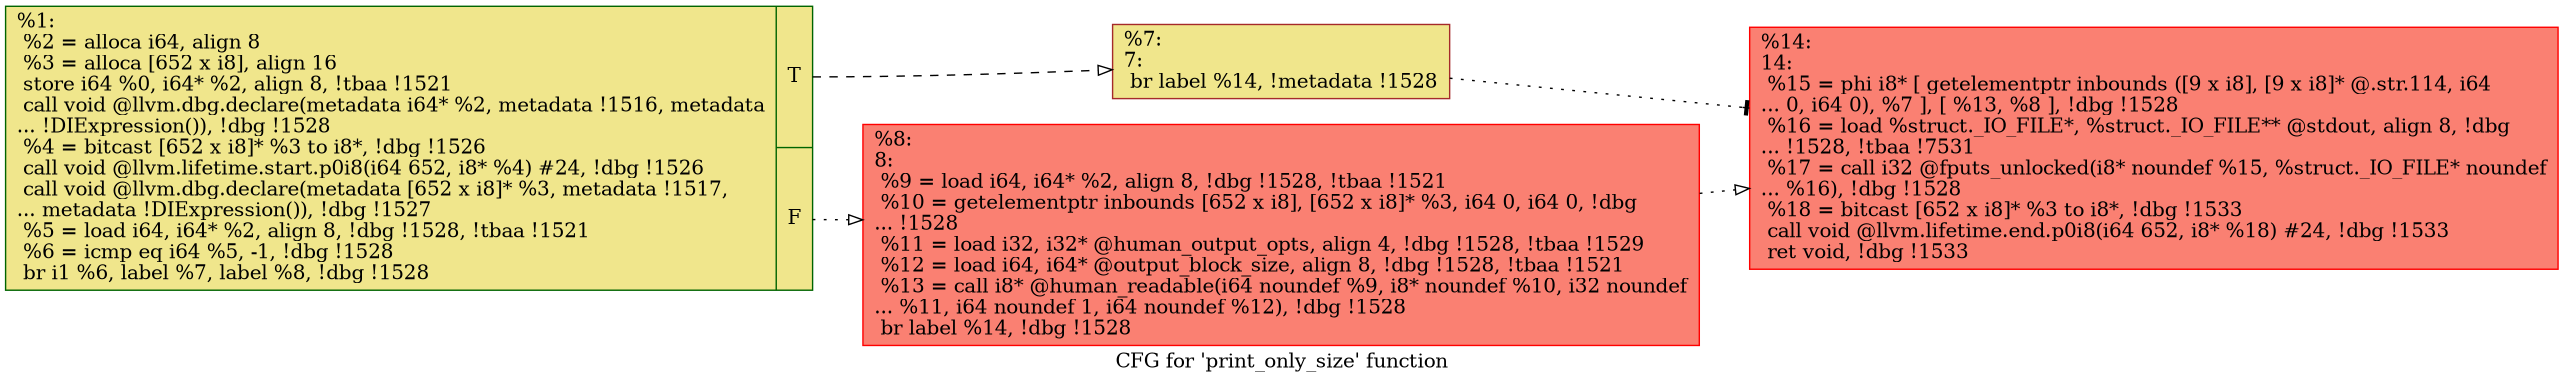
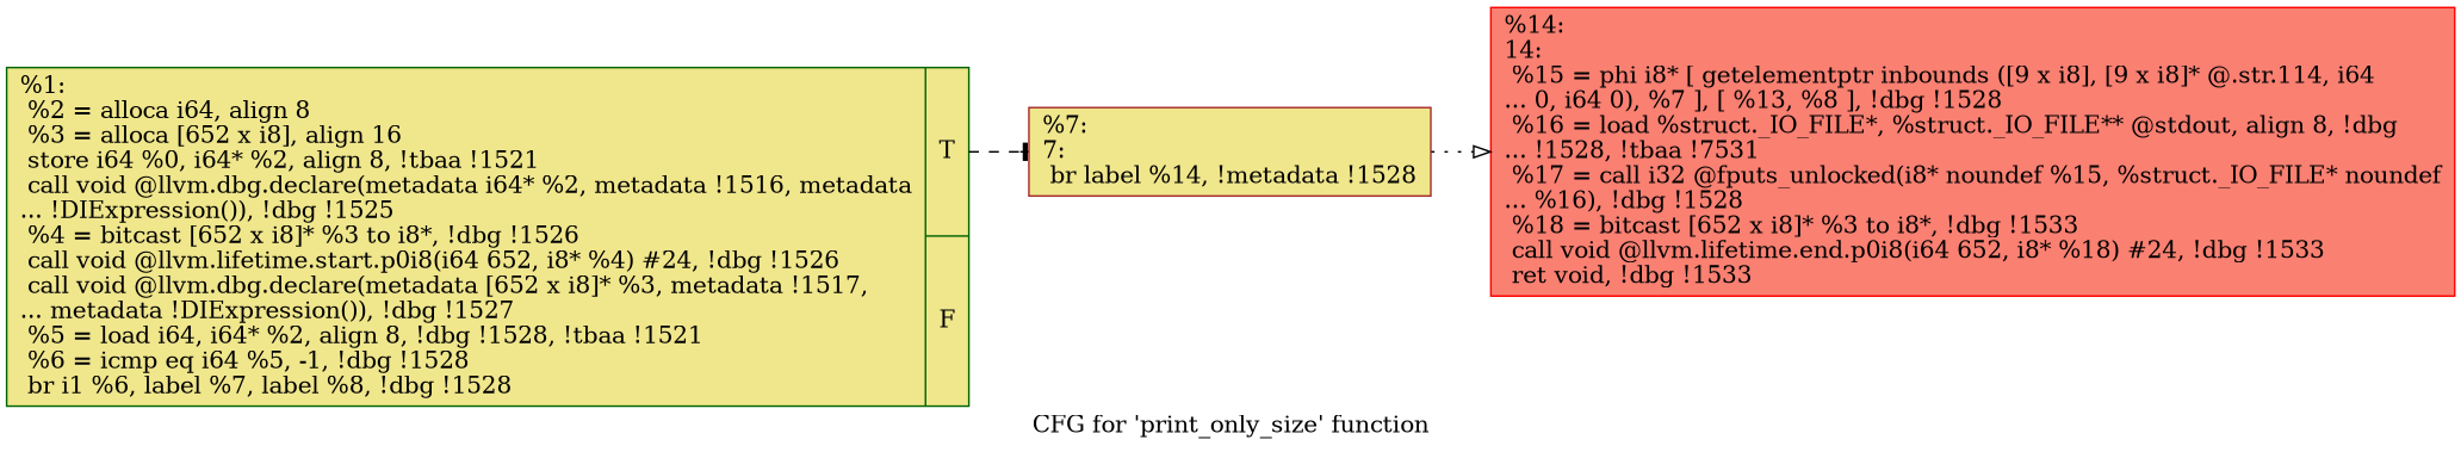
  digraph {
    label="CFG for 'print_only_size' function"
    rankdir=LR
    node [color=red fillcolor=khaki shape=record style=filled]
    edge [arrowhead=tee style=dotted]
-   n1 [color=darkgreen label="{%1:\l  %2 = alloca i64, align 8\l  %3 = alloca [652 x i8], align 16\l  store i64 %0, i64* %2, align 8, !tbaa !1521\l  call void @llvm.dbg.declare(metadata i64* %2, metadata !1516, metadata\l... !DIExpression()), !dbg !1528\l  %4 = bitcast [652 x i8]* %3 to i8*, !dbg !1526\l  call void @llvm.lifetime.start.p0i8(i64 652, i8* %4) #24, !dbg !1526\l  call void @llvm.dbg.declare(metadata [652 x i8]* %3, metadata !1517,\l... metadata !DIExpression()), !dbg !1527\l  %5 = load i64, i64* %2, align 8, !dbg !1528, !tbaa !1521\l  %6 = icmp eq i64 %5, -1, !dbg !1528\l  br i1 %6, label %7, label %8, !dbg !1528\l|{<s0>T|<s1>F}}"]
+   n1 [color=darkgreen label="{%1:\l  %2 = alloca i64, align 8\l  %3 = alloca [652 x i8], align 16\l  store i64 %0, i64* %2, align 8, !tbaa !1521\l  call void @llvm.dbg.declare(metadata i64* %2, metadata !1516, metadata\l... !DIExpression()), !dbg !1525\l  %4 = bitcast [652 x i8]* %3 to i8*, !dbg !1526\l  call void @llvm.lifetime.start.p0i8(i64 652, i8* %4) #24, !dbg !1526\l  call void @llvm.dbg.declare(metadata [652 x i8]* %3, metadata !1517,\l... metadata !DIExpression()), !dbg !1527\l  %5 = load i64, i64* %2, align 8, !dbg !1528, !tbaa !1521\l  %6 = icmp eq i64 %5, -1, !dbg !1528\l  br i1 %6, label %7, label %8, !dbg !1528\l|{<s0>T|<s1>F}}"]
    n2 [color=brown label="{%7:\l7:                                                \l  br label %14, !metadata !1528\l}"]
-   n3 [fillcolor=salmon label="{%8:\l8:                                                \l  %9 = load i64, i64* %2, align 8, !dbg !1528, !tbaa !1521\l  %10 = getelementptr inbounds [652 x i8], [652 x i8]* %3, i64 0, i64 0, !dbg\l... !1528\l  %11 = load i32, i32* @human_output_opts, align 4, !dbg !1528, !tbaa !1529\l  %12 = load i64, i64* @output_block_size, align 8, !dbg !1528, !tbaa !1521\l  %13 = call i8* @human_readable(i64 noundef %9, i8* noundef %10, i32 noundef\l... %11, i64 noundef 1, i64 noundef %12), !dbg !1528\l  br label %14, !dbg !1528\l}"]
    n4 [fillcolor=salmon label="{%14:\l14:                                               \l  %15 = phi i8* [ getelementptr inbounds ([9 x i8], [9 x i8]* @.str.114, i64\l... 0, i64 0), %7 ], [ %13, %8 ], !dbg !1528\l  %16 = load %struct._IO_FILE*, %struct._IO_FILE** @stdout, align 8, !dbg\l... !1528, !tbaa !7531\l  %17 = call i32 @fputs_unlocked(i8* noundef %15, %struct._IO_FILE* noundef\l... %16), !dbg !1528\l  %18 = bitcast [652 x i8]* %3 to i8*, !dbg !1533\l  call void @llvm.lifetime.end.p0i8(i64 652, i8* %18) #24, !dbg !1533\l  ret void, !dbg !1533\l}"]
-   n1 -> n2 [arrowhead=onormal style=dashed tailport=s0]
-   n1 -> n3 [arrowhead=onormal tailport=s1]
-   n2 -> n4
-   n3 -> n4 [arrowhead=onormal]
+   n1 -> n2 [style=dashed tailport=s0]
+   n2 -> n4 [arrowhead=onormal]
  }
